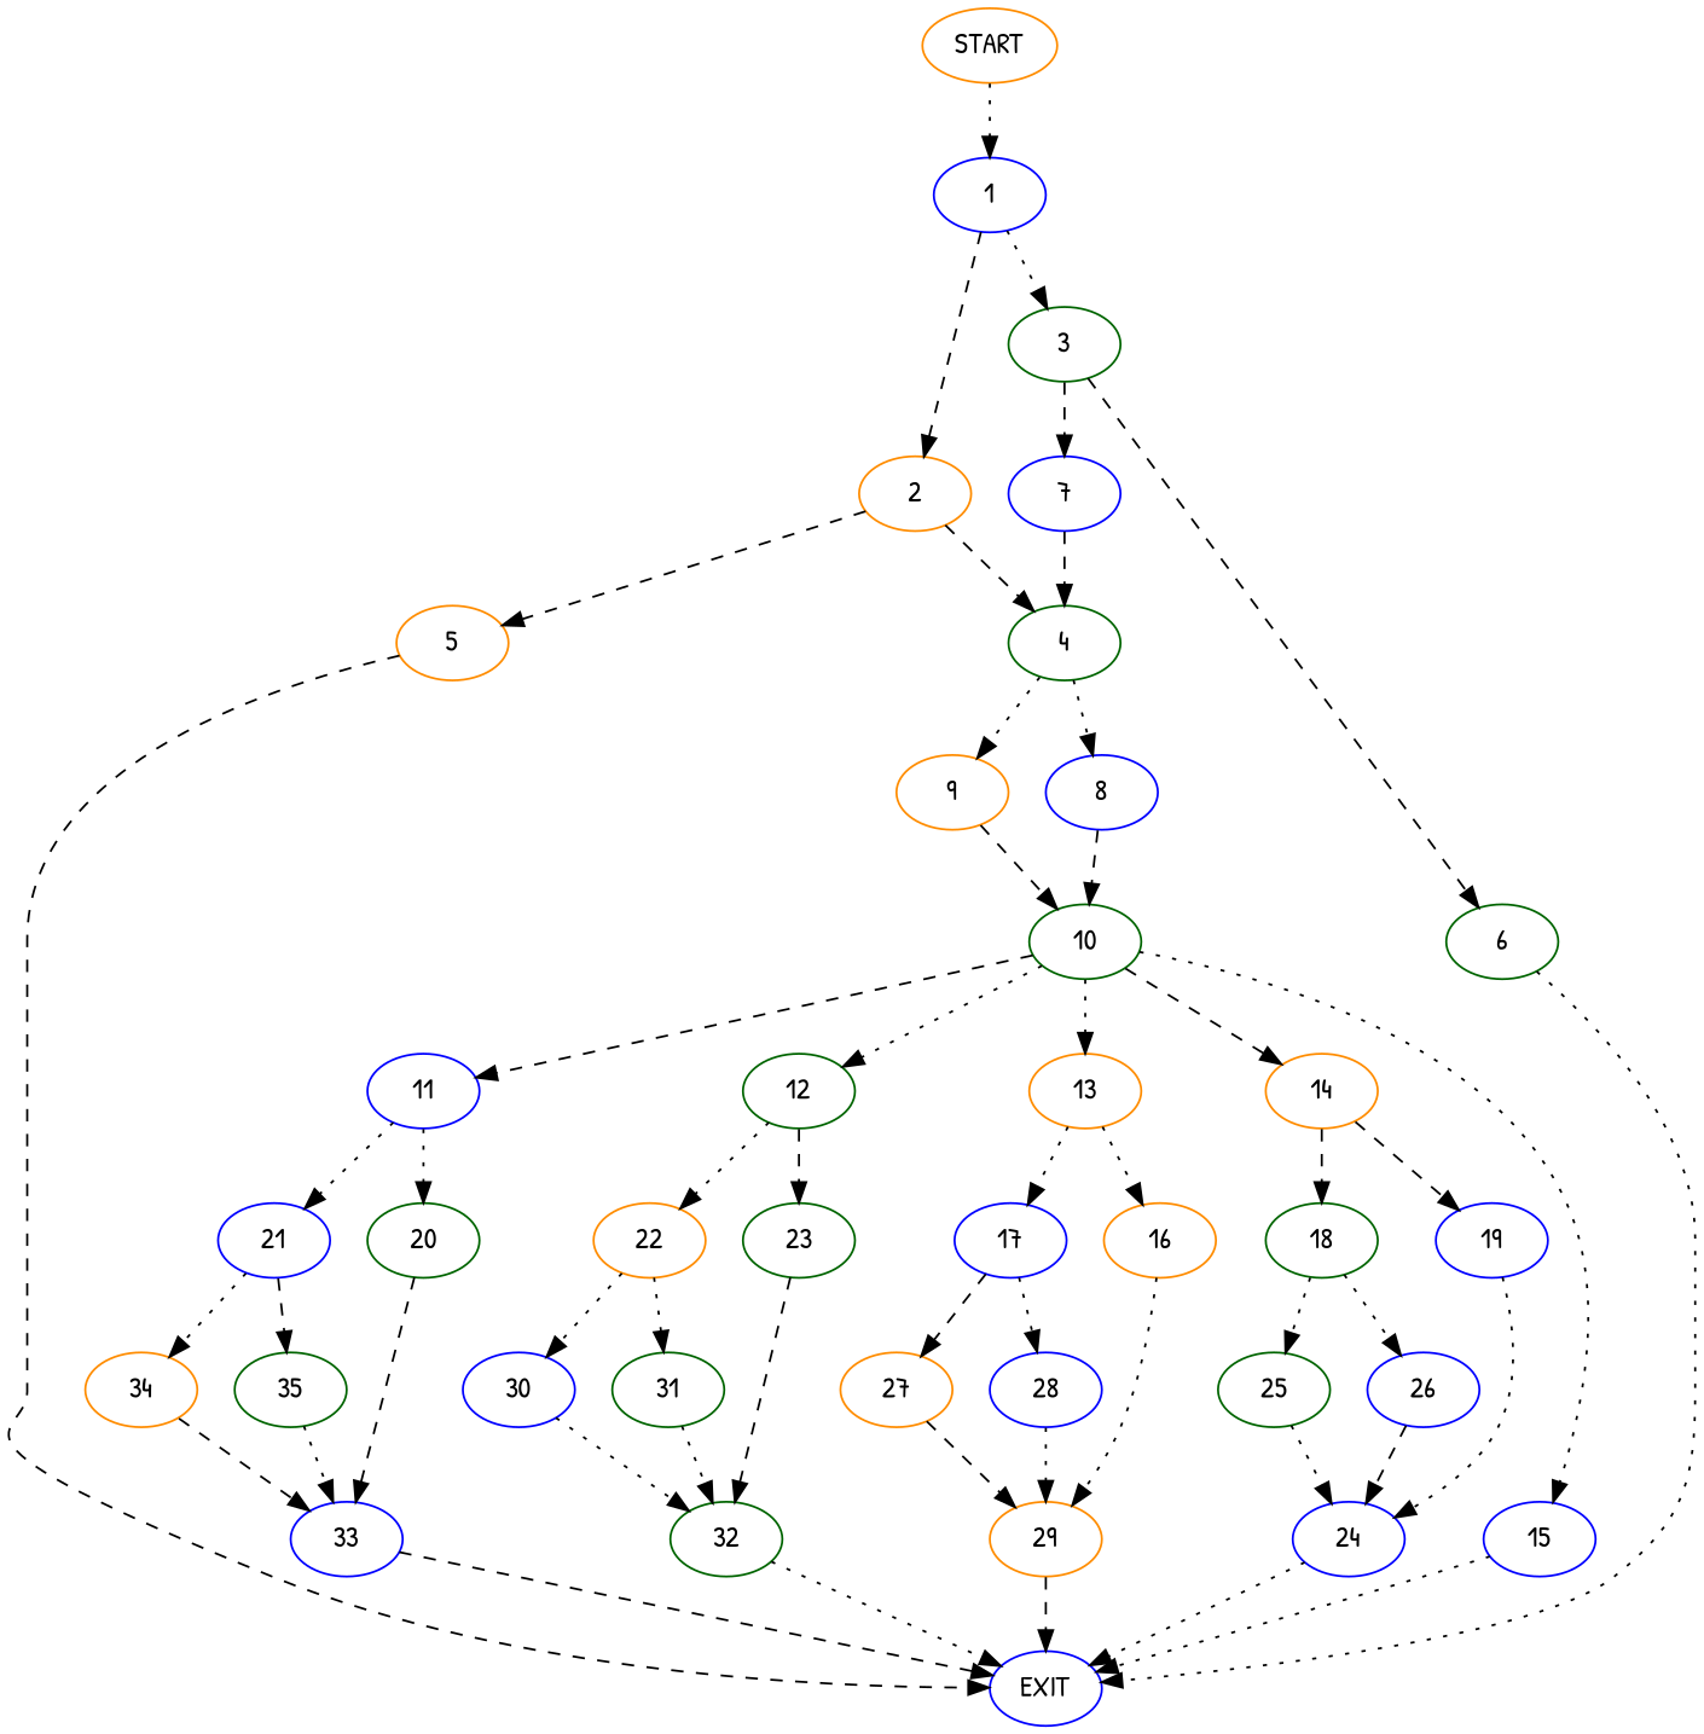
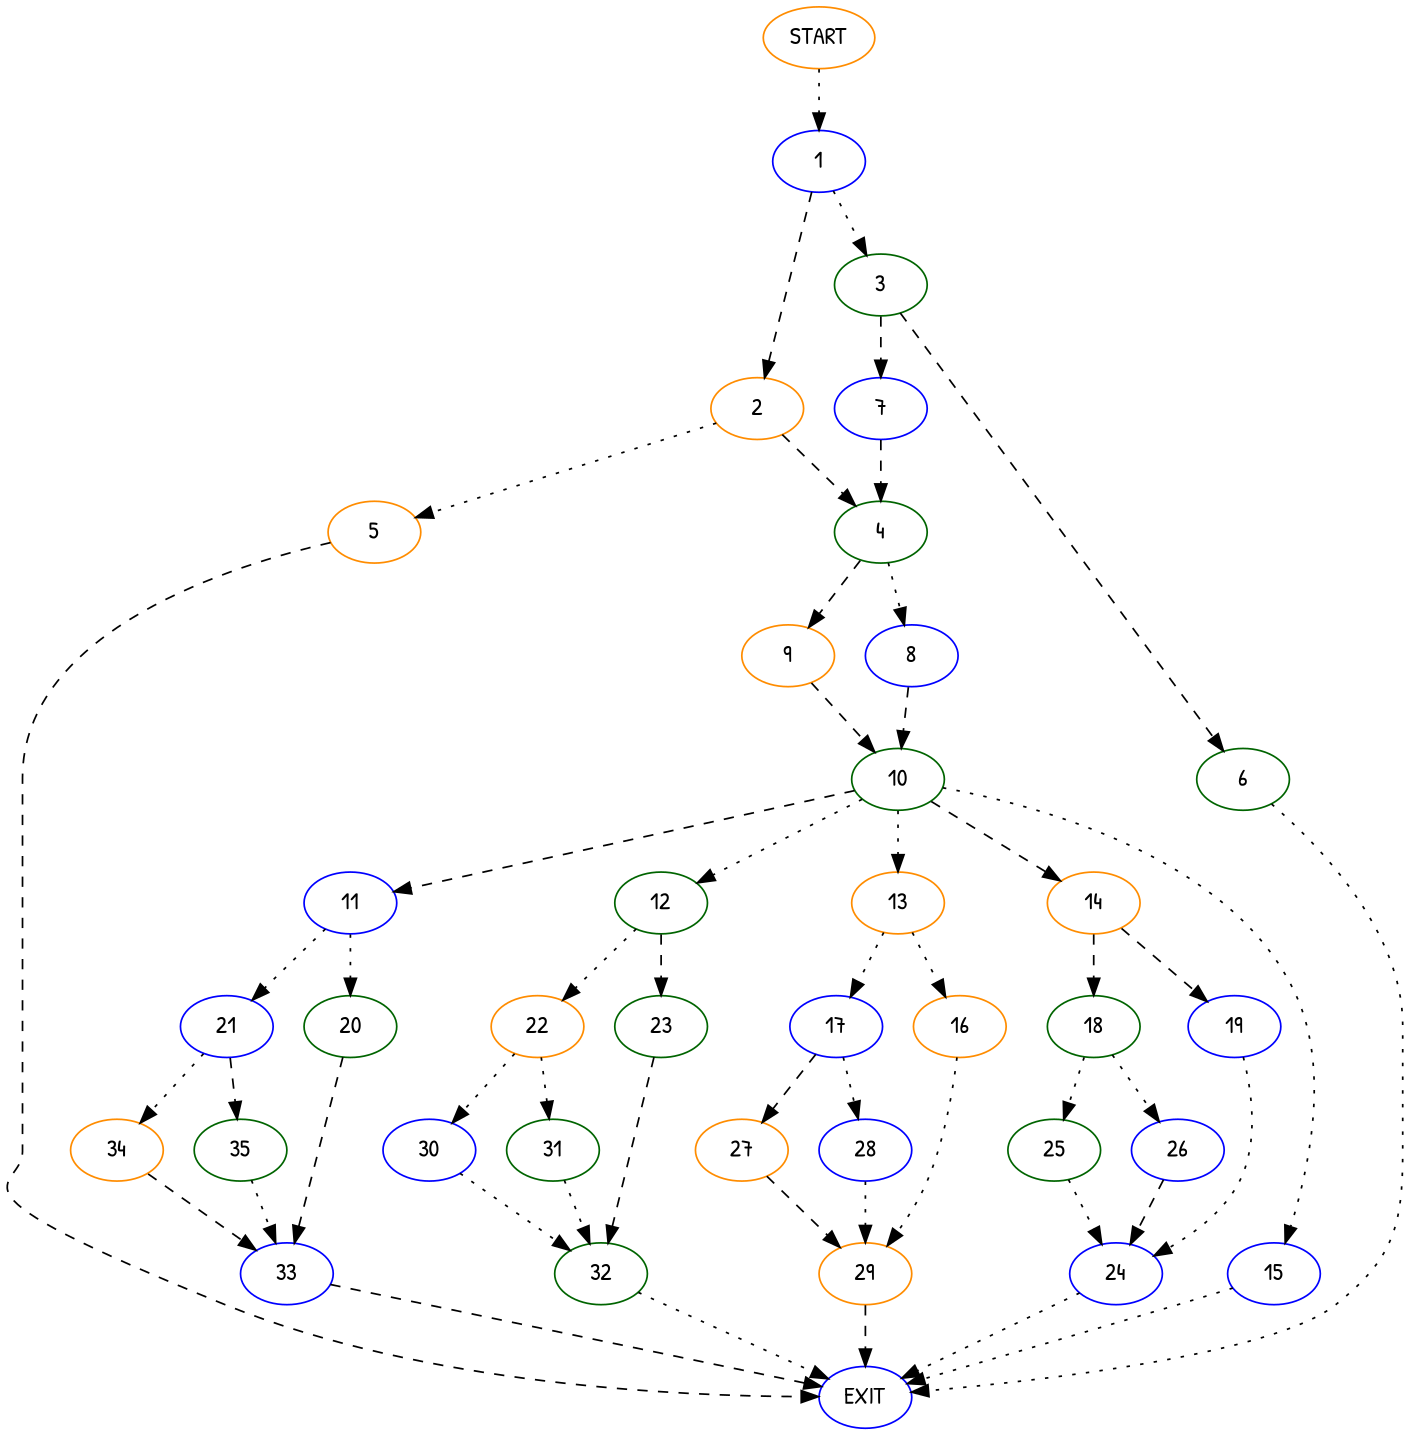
  digraph {
    fontname="Patrick Hand"
    node [color=blue fontname="Patrick Hand"]
    edge [fontname="Patrick Hand" style=dotted]
    n1 [color=darkorange label=START]
    1
    2 [color=darkorange]
    3 [color=darkgreen]
    n5 [label=EXIT]
    4 [color=darkgreen]
    5 [color=darkorange]
    6 [color=darkgreen]
    7
    8
    9 [color=darkorange]
    10 [color=darkgreen]
    11
    12 [color=darkgreen]
    13 [color=darkorange]
    14 [color=darkorange]
    15
    20 [color=darkgreen]
    21
    22 [color=darkorange]
    23 [color=darkgreen]
    16 [color=darkorange]
    17
    18 [color=darkgreen]
    19
    33
    34 [color=darkorange]
    35 [color=darkgreen]
    30
    31 [color=darkgreen]
    32 [color=darkgreen]
    29 [color=darkorange]
    27 [color=darkorange]
    28
    25 [color=darkgreen]
    26
    24
    n1 -> 1
    1 -> 2 [style=dashed]
    1 -> 3
    2 -> 4 [style=dashed]
-   2 -> 5 [style=dashed]
+   2 -> 5
    3 -> 6 [style=dashed]
    3 -> 7 [style=dashed]
    4 -> 8
-   4 -> 9
+   4 -> 9 [style=dashed]
    5 -> n5 [style=dashed]
    6 -> n5
    7 -> 4 [style=dashed]
    8 -> 10 [style=dashed]
    9 -> 10 [style=dashed]
    10 -> 11 [style=dashed]
    10 -> 12
    10 -> 13
    10 -> 14 [style=dashed]
    10 -> 15
    11 -> 20
    11 -> 21
    12 -> 22
    12 -> 23 [style=dashed]
    13 -> 16
    13 -> 17
    14 -> 18 [style=dashed]
    14 -> 19 [style=dashed]
    15 -> n5
    20 -> 33 [style=dashed]
    21 -> 34
    21 -> 35 [style=dashed]
    22 -> 30
    22 -> 31
    23 -> 32 [style=dashed]
    16 -> 29
    17 -> 27 [style=dashed]
    17 -> 28
    18 -> 25
    18 -> 26
    19 -> 24
    33 -> n5 [style=dashed]
    34 -> 33 [style=dashed]
    35 -> 33
    30 -> 32
    31 -> 32
    32 -> n5
    29 -> n5 [style=dashed]
    27 -> 29 [style=dashed]
    28 -> 29
    25 -> 24
    26 -> 24 [style=dashed]
    24 -> n5
  }
